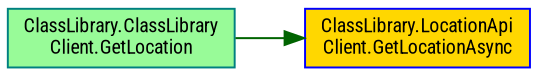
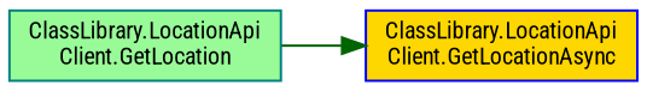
  digraph {
    rankdir=LR
    fontname="Roboto Condensed"
    node [fontname="Roboto Condensed" fontsize=10 shape=record style=filled]
-   n1 [color=teal fillcolor=palegreen fontcolor=black height=0.2 label="ClassLibrary.ClassLibrary\lClient.GetLocation" width=0.4]
+   n1 [color=teal fillcolor=palegreen fontcolor=black height=0.2 label="ClassLibrary.LocationApi\lClient.GetLocation" width=0.4]
    n2 [color=blue fillcolor=gold height=0.2 label="ClassLibrary.LocationApi\lClient.GetLocationAsync" width=0.4]
    n1 -> n2 [color=darkgreen fontname="Roboto Condensed" fontsize=10 labelfontname=Helvetica labelfontsize=10 style=solid]
  }
